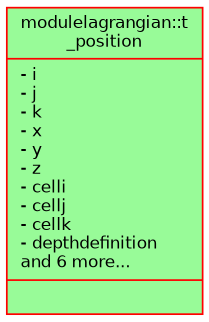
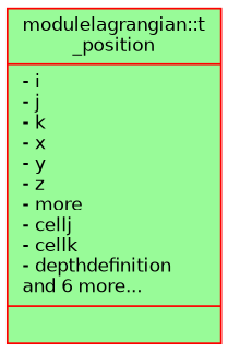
  digraph {
-   n1 [color=red fillcolor=palegreen fontcolor=black fontname=Helvetica fontsize=10 height=0.2 label="{modulelagrangian::t\l_position\n|- i\l- j\l- k\l- x\l- y\l- z\l- celli\l- cellj\l- cellk\l- depthdefinition\land 6 more...\l|}" shape=record style=filled width=0.4]
+   n1 [color=red fillcolor=palegreen fontcolor=black fontname=Helvetica fontsize=10 height=0.2 label="{modulelagrangian::t\l_position\n|- i\l- j\l- k\l- x\l- y\l- z\l- more\l- cellj\l- cellk\l- depthdefinition\land 6 more...\l|}" shape=record style=filled width=0.4]
  }
